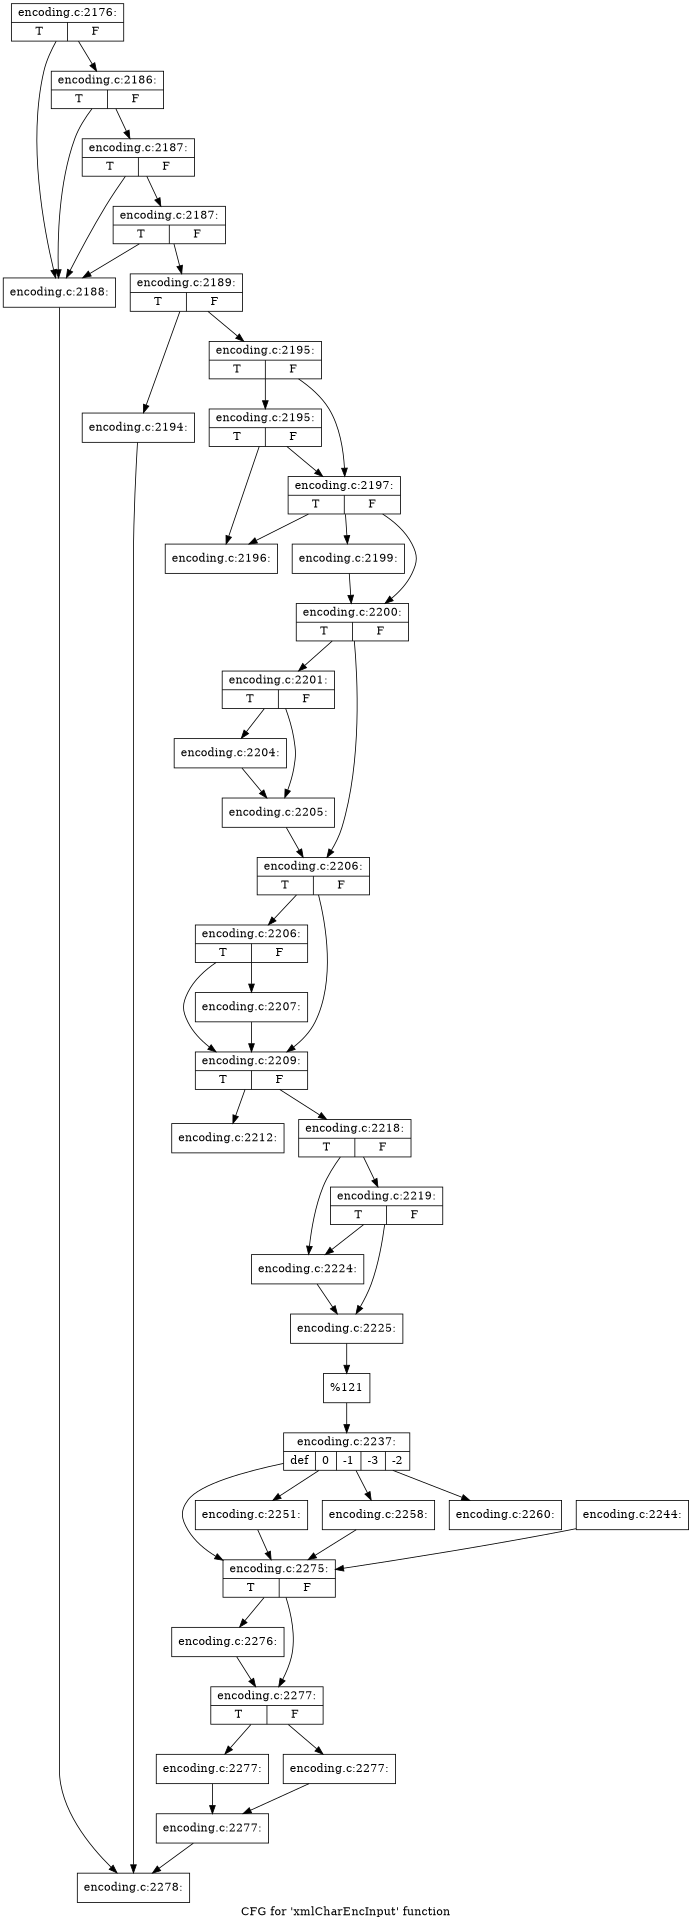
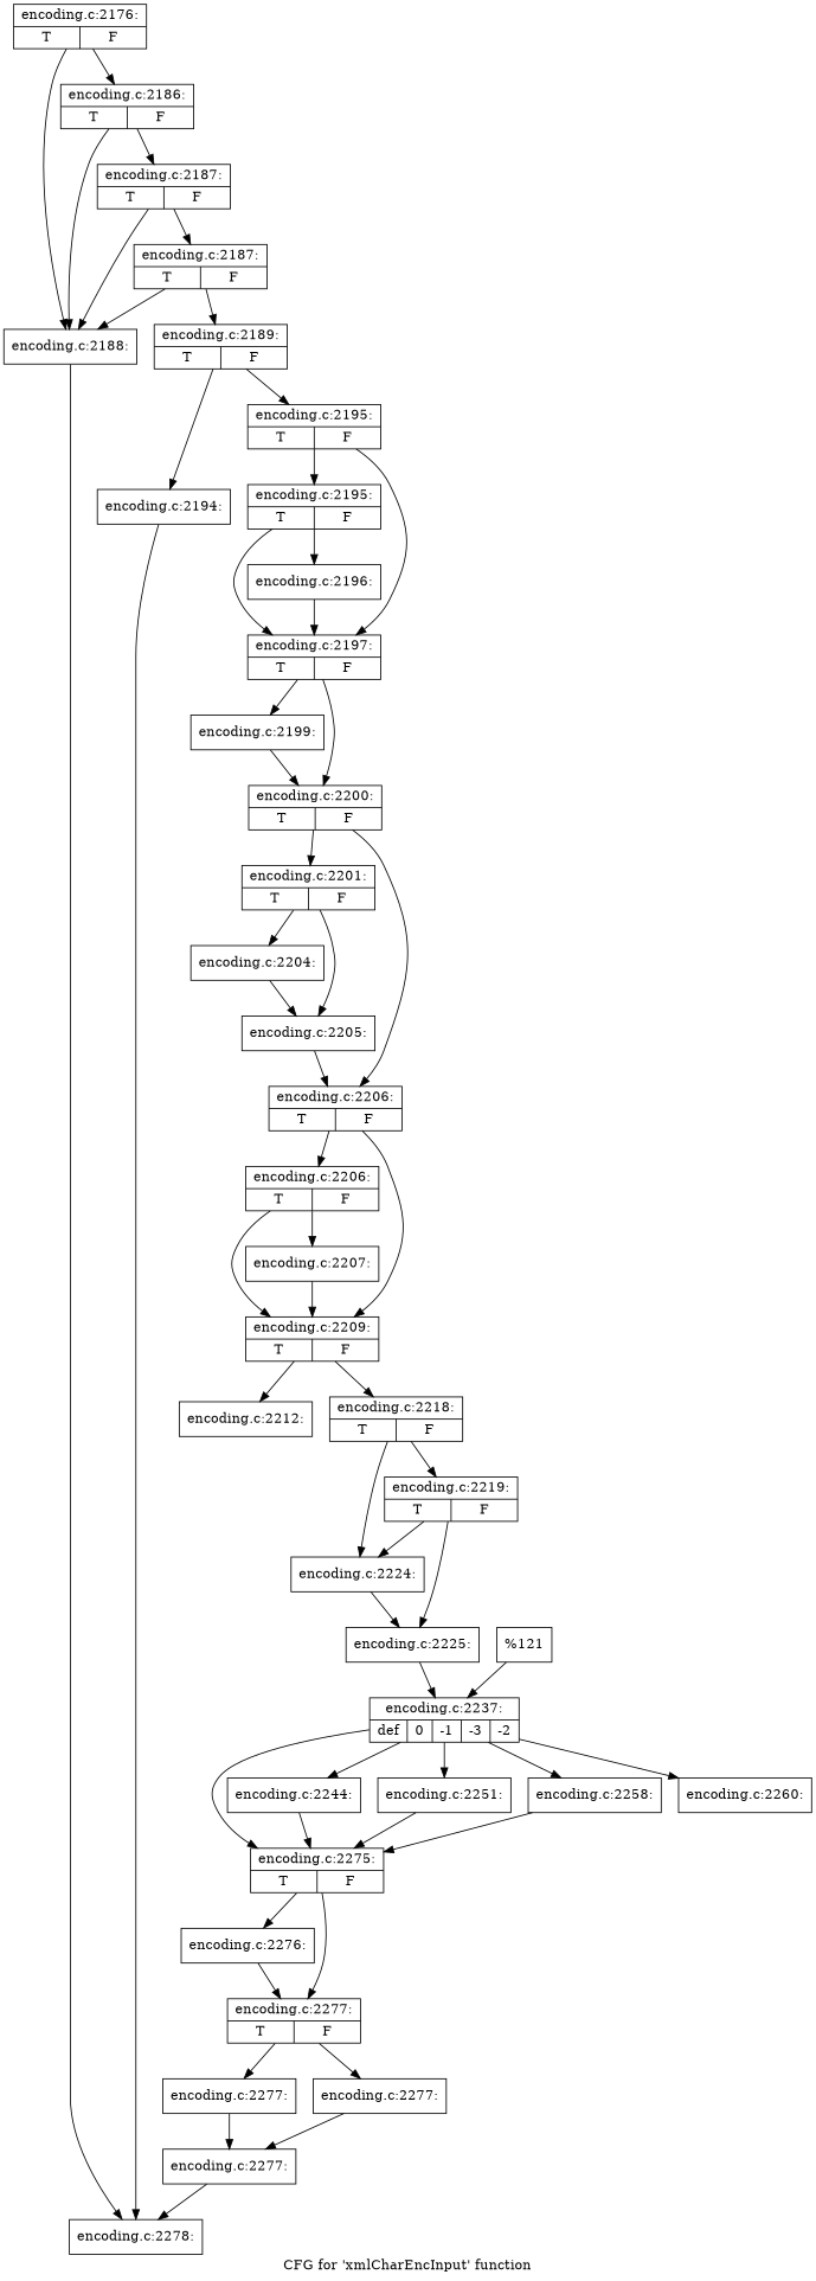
  digraph {
    fontname="DejaVu Serif"
    label="CFG for 'xmlCharEncInput' function"
    node [fontname="DejaVu Serif" shape=record]
    edge [fontname="DejaVu Serif"]
    n1 [label="{encoding.c:2176:|{<s0>T|<s1>F}}"]
    n2 [label="{encoding.c:2188:}"]
    n3 [label="{encoding.c:2186:|{<s0>T|<s1>F}}"]
    n4 [label="{encoding.c:2278:}"]
    n5 [label="{encoding.c:2187:|{<s0>T|<s1>F}}"]
    n6 [label="{encoding.c:2187:|{<s0>T|<s1>F}}"]
    n7 [label="{encoding.c:2189:|{<s0>T|<s1>F}}"]
    n8 [label="{encoding.c:2194:}"]
    n9 [label="{encoding.c:2195:|{<s0>T|<s1>F}}"]
    n10 [label="{encoding.c:2195:|{<s0>T|<s1>F}}"]
    n11 [label="{encoding.c:2197:|{<s0>T|<s1>F}}"]
    n12 [label="{encoding.c:2196:}"]
    n13 [label="{encoding.c:2199:}"]
    n14 [label="{encoding.c:2200:|{<s0>T|<s1>F}}"]
    n15 [label="{encoding.c:2201:|{<s0>T|<s1>F}}"]
    n16 [label="{encoding.c:2206:|{<s0>T|<s1>F}}"]
    n17 [label="{encoding.c:2204:}"]
    n18 [label="{encoding.c:2205:}"]
    n19 [label="{encoding.c:2206:|{<s0>T|<s1>F}}"]
    n20 [label="{encoding.c:2209:|{<s0>T|<s1>F}}"]
    n21 [label="{encoding.c:2207:}"]
    n22 [label="{encoding.c:2212:}"]
    n23 [label="{encoding.c:2218:|{<s0>T|<s1>F}}"]
    n24 [label="{encoding.c:2219:|{<s0>T|<s1>F}}"]
    n25 [label="{encoding.c:2224:}"]
    n26 [label="{encoding.c:2237:|{<s0>def|<s1>0|<s2>-1|<s3>-3|<s4>-2}}"]
    n27 [label="{encoding.c:2275:|{<s0>T|<s1>F}}"]
    n28 [label="{encoding.c:2244:}"]
    n29 [label="{encoding.c:2251:}"]
    n30 [label="{encoding.c:2258:}"]
    n31 [label="{encoding.c:2260:}"]
    n32 [label="{encoding.c:2225:}"]
    n33 [label="{%121}"]
    n34 [label="{encoding.c:2276:}"]
    n35 [label="{encoding.c:2277:|{<s0>T|<s1>F}}"]
    n36 [label="{encoding.c:2277:}"]
    n37 [label="{encoding.c:2277:}"]
    n38 [label="{encoding.c:2277:}"]
    n1 -> n2
    n1 -> n3
    n2 -> n4
    n3 -> n2
    n3 -> n5
    n5 -> n2
    n5 -> n6
    n6 -> n2
    n6 -> n7
    n7 -> n8
    n7 -> n9
    n8 -> n4
    n9 -> n10
    n9 -> n11
    n10 -> n11
    n10 -> n12
    n11 -> n13
    n11 -> n14
-   n11 -> n12
+   n12 -> n11
    n13 -> n14
    n14 -> n15
    n14 -> n16
    n15 -> n17
    n15 -> n18
    n16 -> n19
    n16 -> n20
    n17 -> n18
    n18 -> n16
    n19 -> n20
    n19 -> n21
    n20 -> n22
    n20 -> n23
    n21 -> n20
    n23 -> n24
    n23 -> n25
    n24 -> n25
    n24 -> n32
    n25 -> n32
    n26 -> n27
+   n26 -> n28
    n26 -> n29
    n26 -> n30
    n26 -> n31
    n27 -> n34
    n27 -> n35
    n28 -> n27
    n29 -> n27
    n30 -> n27
-   n32 -> n33
+   n32 -> n26
    n33 -> n26
    n34 -> n35
    n35 -> n36
    n35 -> n37
    n36 -> n38
    n37 -> n38
    n38 -> n4
  }
